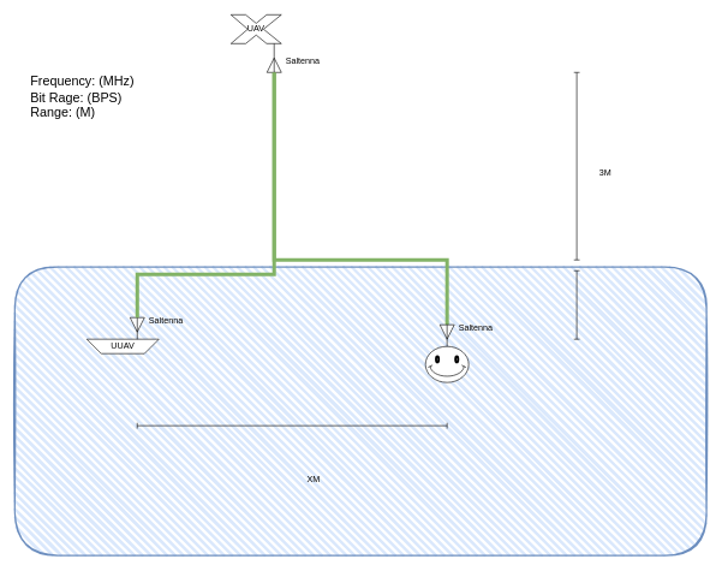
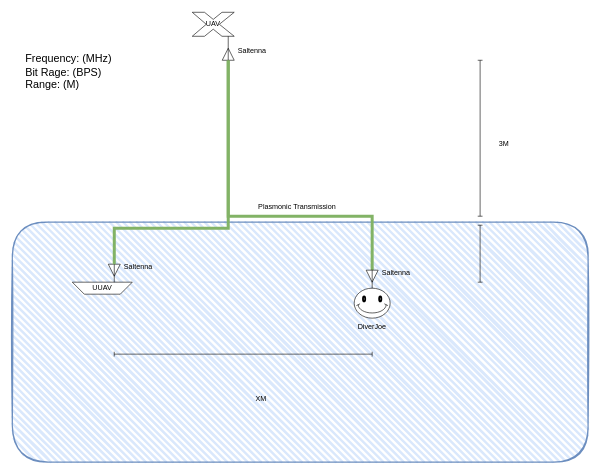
  <mxCell id="0" />
  <mxCell id="1" parent="0" />
  <mxCell id="2" value="" style="rounded=1;whiteSpace=wrap;html=1;strokeWidth=2;fillWeight=4;hachureGap=8;hachureAngle=45;fillColor=#dae8fc;sketch=1;strokeColor=#6c8ebf;" vertex="1" parent="1"><mxGeometry x="20" y="370" width="960" height="400" as="geometry" /></mxCell>
  <mxCell id="3" value="" style="group;rotation=-180;" vertex="1" connectable="0" parent="1"><mxGeometry x="170" y="450" width="40" height="20" as="geometry" /></mxCell>
  <mxCell id="4" value="" style="triangle;whiteSpace=wrap;html=1;rotation=-270;" vertex="1" parent="3"><mxGeometry x="10" y="-10" width="20" height="20" as="geometry" /></mxCell>
  <mxCell id="5" value="" style="endArrow=none;html=1;rounded=0;exitX=0;exitY=0.5;exitDx=0;exitDy=0;" edge="1" parent="3" source="4"><mxGeometry width="50" height="50" relative="1" as="geometry"><mxPoint x="-350" y="-170" as="sourcePoint" /><mxPoint x="20" y="30" as="targetPoint" /></mxGeometry></mxCell>
  <mxCell id="6" style="edgeStyle=orthogonalEdgeStyle;rounded=0;orthogonalLoop=1;jettySize=auto;html=1;fillColor=#d5e8d4;strokeColor=#82b366;strokeWidth=5;entryX=0;entryY=0.5;entryDx=0;entryDy=0;endArrow=none;startFill=0;exitX=0;exitY=0.5;exitDx=0;exitDy=0;" edge="1" parent="1" source="8" target="12"><mxGeometry relative="1" as="geometry"><mxPoint x="560" y="190" as="sourcePoint" /><mxPoint x="430" y="40" as="targetPoint" /><Array as="points"><mxPoint x="620" y="360" /><mxPoint x="380" y="360" /></Array></mxGeometry></mxCell>
  <mxCell id="7" value="" style="group;rotation=-180;" vertex="1" connectable="0" parent="1"><mxGeometry x="600" y="460" width="40" height="20" as="geometry" /></mxCell>
  <mxCell id="8" value="" style="triangle;whiteSpace=wrap;html=1;rotation=-270;" vertex="1" parent="7"><mxGeometry x="10" y="-10" width="20" height="20" as="geometry" /></mxCell>
  <mxCell id="9" value="" style="endArrow=none;html=1;rounded=0;exitX=0;exitY=0.5;exitDx=0;exitDy=0;" edge="1" parent="7" source="8"><mxGeometry width="50" height="50" relative="1" as="geometry"><mxPoint x="-350" y="-170" as="sourcePoint" /><mxPoint x="20" y="30" as="targetPoint" /></mxGeometry></mxCell>
  <mxCell id="10" value="" style="verticalLabelPosition=bottom;verticalAlign=top;html=1;shape=mxgraph.basic.x" vertex="1" parent="1"><mxGeometry x="320" y="20" width="70" height="40" as="geometry" /></mxCell>
  <mxCell id="11" value="" style="group;rotation=0;" vertex="1" connectable="0" parent="1"><mxGeometry x="360" y="70" width="40" height="20" as="geometry" /></mxCell>
  <mxCell id="12" value="" style="triangle;whiteSpace=wrap;html=1;rotation=-90;" vertex="1" parent="11"><mxGeometry x="10" y="10" width="20" height="20" as="geometry" /></mxCell>
  <mxCell id="13" value="" style="endArrow=none;html=1;rounded=0;exitX=0;exitY=0.5;exitDx=0;exitDy=0;" edge="1" parent="11" source="12"><mxGeometry width="50" height="50" relative="1" as="geometry"><mxPoint x="390" y="190" as="sourcePoint" /><mxPoint x="20" y="-10" as="targetPoint" /></mxGeometry></mxCell>
  <mxCell id="14" value="" style="verticalLabelPosition=bottom;verticalAlign=top;html=1;shape=mxgraph.basic.smiley" vertex="1" parent="1"><mxGeometry x="590" y="480" width="60" height="50" as="geometry" /></mxCell>
+ <mxCell id="15" value="Plasmonic Transmission" style="text;strokeColor=none;align=center;fillColor=none;html=1;verticalAlign=middle;whiteSpace=wrap;rounded=0;" vertex="1" parent="1"><mxGeometry x="420" y="330" width="150" height="30" as="geometry" /></mxCell>
  <mxCell id="16" value="Saltenna" style="text;strokeColor=none;align=center;fillColor=none;html=1;verticalAlign=middle;whiteSpace=wrap;rounded=0;" vertex="1" parent="1"><mxGeometry x="390" y="70" width="60" height="30" as="geometry" /></mxCell>
  <mxCell id="17" value="Saltenna" style="text;strokeColor=none;align=center;fillColor=none;html=1;verticalAlign=middle;whiteSpace=wrap;rounded=0;" vertex="1" parent="1"><mxGeometry x="630" y="440" width="60" height="30" as="geometry" /></mxCell>
  <mxCell id="18" value="" style="shape=trapezoid;perimeter=trapezoidPerimeter;whiteSpace=wrap;html=1;fixedSize=1;rotation=-180;" vertex="1" parent="1"><mxGeometry x="120" y="470" width="100" height="20" as="geometry" /></mxCell>
+ <mxCell id="19" value="DiverJoe" style="text;strokeColor=none;align=center;fillColor=none;html=1;verticalAlign=middle;whiteSpace=wrap;rounded=0;" vertex="1" parent="1"><mxGeometry x="590" y="530" width="60" height="30" as="geometry" /></mxCell>
  <mxCell id="20" value="UAV" style="text;strokeColor=none;align=center;fillColor=none;html=1;verticalAlign=middle;whiteSpace=wrap;rounded=0;" vertex="1" parent="1"><mxGeometry x="335" y="35" width="40" height="10" as="geometry" /></mxCell>
  <mxCell id="21" value="UUAV" style="text;strokeColor=none;align=center;fillColor=none;html=1;verticalAlign=middle;whiteSpace=wrap;rounded=0;" vertex="1" parent="1"><mxGeometry x="150" y="475" width="40" height="10" as="geometry" /></mxCell>
  <mxCell id="22" style="edgeStyle=orthogonalEdgeStyle;rounded=0;orthogonalLoop=1;jettySize=auto;html=1;fillColor=#d5e8d4;strokeColor=#82b366;strokeWidth=5;entryX=0;entryY=0.5;entryDx=0;entryDy=0;endArrow=none;startFill=0;exitX=0;exitY=0.5;exitDx=0;exitDy=0;" edge="1" parent="1" source="4" target="12"><mxGeometry relative="1" as="geometry"><mxPoint x="630" y="460" as="sourcePoint" /><mxPoint x="390" y="110" as="targetPoint" /><Array as="points"><mxPoint x="190" y="380" /><mxPoint x="380" y="380" /></Array></mxGeometry></mxCell>
  <mxCell id="23" value="Saltenna" style="text;strokeColor=none;align=center;fillColor=none;html=1;verticalAlign=middle;whiteSpace=wrap;rounded=0;" vertex="1" parent="1"><mxGeometry x="200" y="430" width="60" height="30" as="geometry" /></mxCell>
  <mxCell id="24" value="" style="endArrow=baseDash;html=1;rounded=0;endFill=0;startArrow=baseDash;startFill=0;" edge="1" parent="1"><mxGeometry width="50" height="50" relative="1" as="geometry"><mxPoint x="800" y="360" as="sourcePoint" /><mxPoint x="800" y="100" as="targetPoint" /></mxGeometry></mxCell>
  <mxCell id="25" value="" style="endArrow=baseDash;html=1;rounded=0;endFill=0;startArrow=baseDash;startFill=0;" edge="1" parent="1"><mxGeometry width="50" height="50" relative="1" as="geometry"><mxPoint x="800" y="470" as="sourcePoint" /><mxPoint x="800" y="375" as="targetPoint" /></mxGeometry></mxCell>
  <mxCell id="26" value="3M" style="text;strokeColor=none;align=center;fillColor=none;html=1;verticalAlign=middle;whiteSpace=wrap;rounded=0;" vertex="1" parent="1"><mxGeometry x="810" y="225" width="60" height="30" as="geometry" /></mxCell>
  <mxCell id="27" value="" style="endArrow=baseDash;html=1;rounded=0;exitX=0.177;exitY=0.55;exitDx=0;exitDy=0;exitPerimeter=0;endFill=0;startArrow=baseDash;startFill=0;" edge="1" parent="1" source="2"><mxGeometry width="50" height="50" relative="1" as="geometry"><mxPoint x="570" y="640" as="sourcePoint" /><mxPoint x="620" y="590" as="targetPoint" /></mxGeometry></mxCell>
  <mxCell id="28" value="XM" style="text;strokeColor=none;align=center;fillColor=none;html=1;verticalAlign=middle;whiteSpace=wrap;rounded=0;" vertex="1" parent="1"><mxGeometry x="405" y="650" width="60" height="30" as="geometry" /></mxCell>
- <mxCell id="29" value="&lt;font style=&quot;font-size: 18px;&quot;&gt;Frequency: (MHz)&lt;/font&gt;&lt;div&gt;&lt;font style=&quot;font-size: 18px;&quot;&gt;Bit Rage: (BPS)&lt;/font&gt;&lt;/div&gt;&lt;div&gt;&lt;font style=&quot;font-size: 18px;&quot;&gt;Range: (M)&lt;/font&gt;&lt;/div&gt;" style="text;strokeColor=none;align=left;fillColor=none;html=1;verticalAlign=middle;whiteSpace=wrap;rounded=0;" vertex="1" parent="1"><mxGeometry x="40" y="90" width="150" height="90" as="geometry" /></mxCell>
+ <mxCell id="29" value="&lt;font style=&quot;font-size: 18px;&quot;&gt;Frequency: (MHz)&lt;/font&gt;&lt;div&gt;&lt;font style=&quot;font-size: 18px;&quot;&gt;Bit Rage: (BPS)&lt;/font&gt;&lt;/div&gt;&lt;div&gt;&lt;font style=&quot;font-size: 18px;&quot;&gt;Range: (M)&lt;/font&gt;&lt;/div&gt;" style="text;strokeColor=none;align=left;fillColor=none;html=1;verticalAlign=middle;whiteSpace=wrap;rounded=0;" vertex="1" parent="1"><mxGeometry x="40" y="75" width="150" height="90" as="geometry" /></mxCell>
